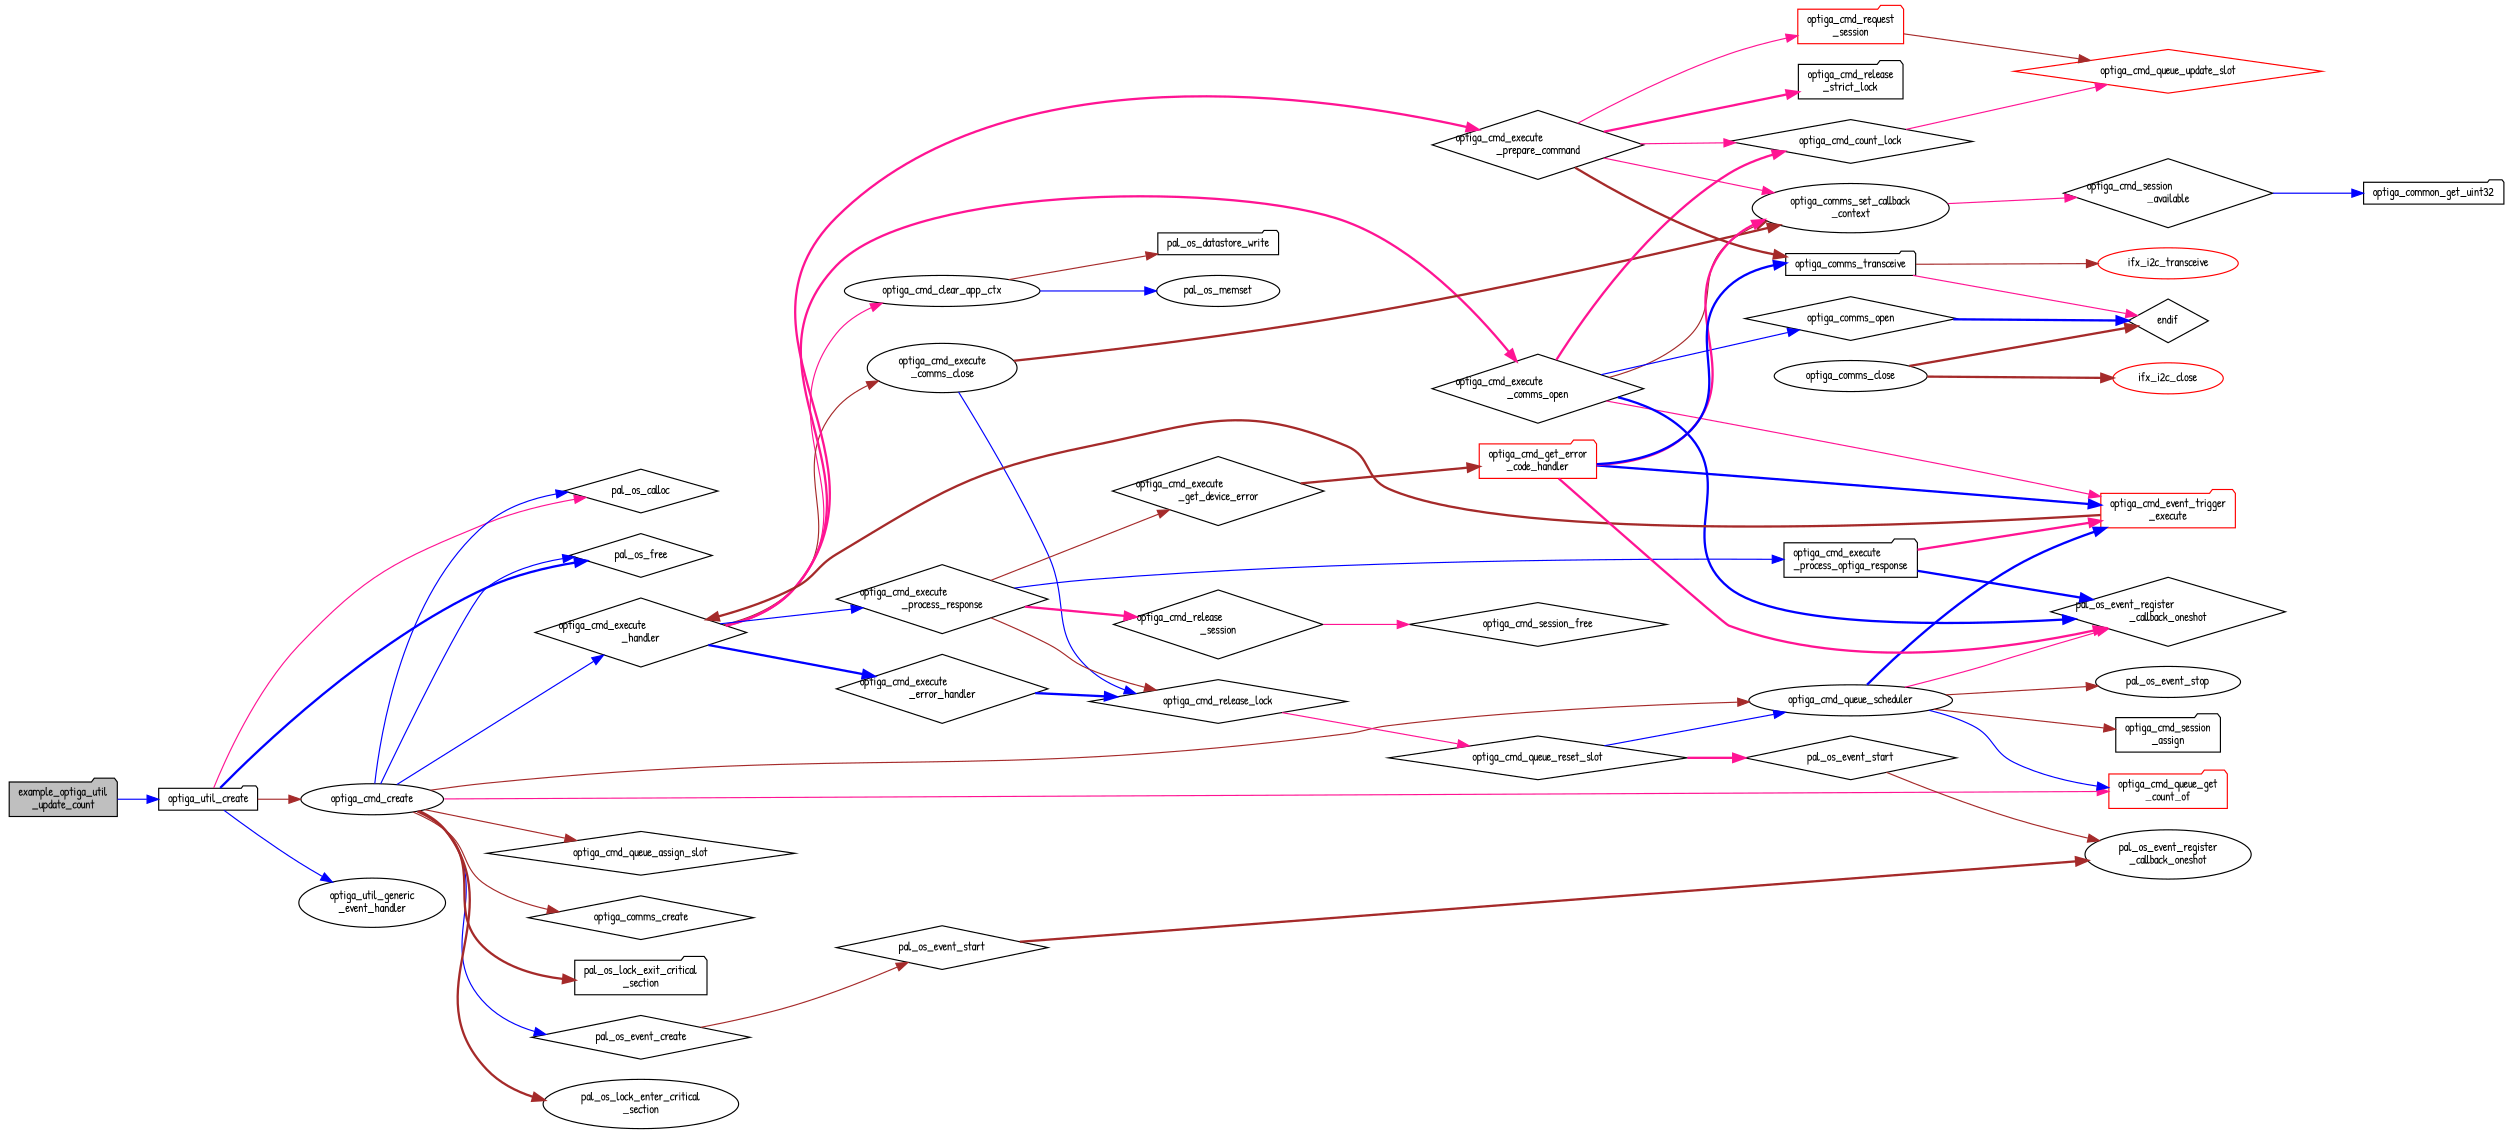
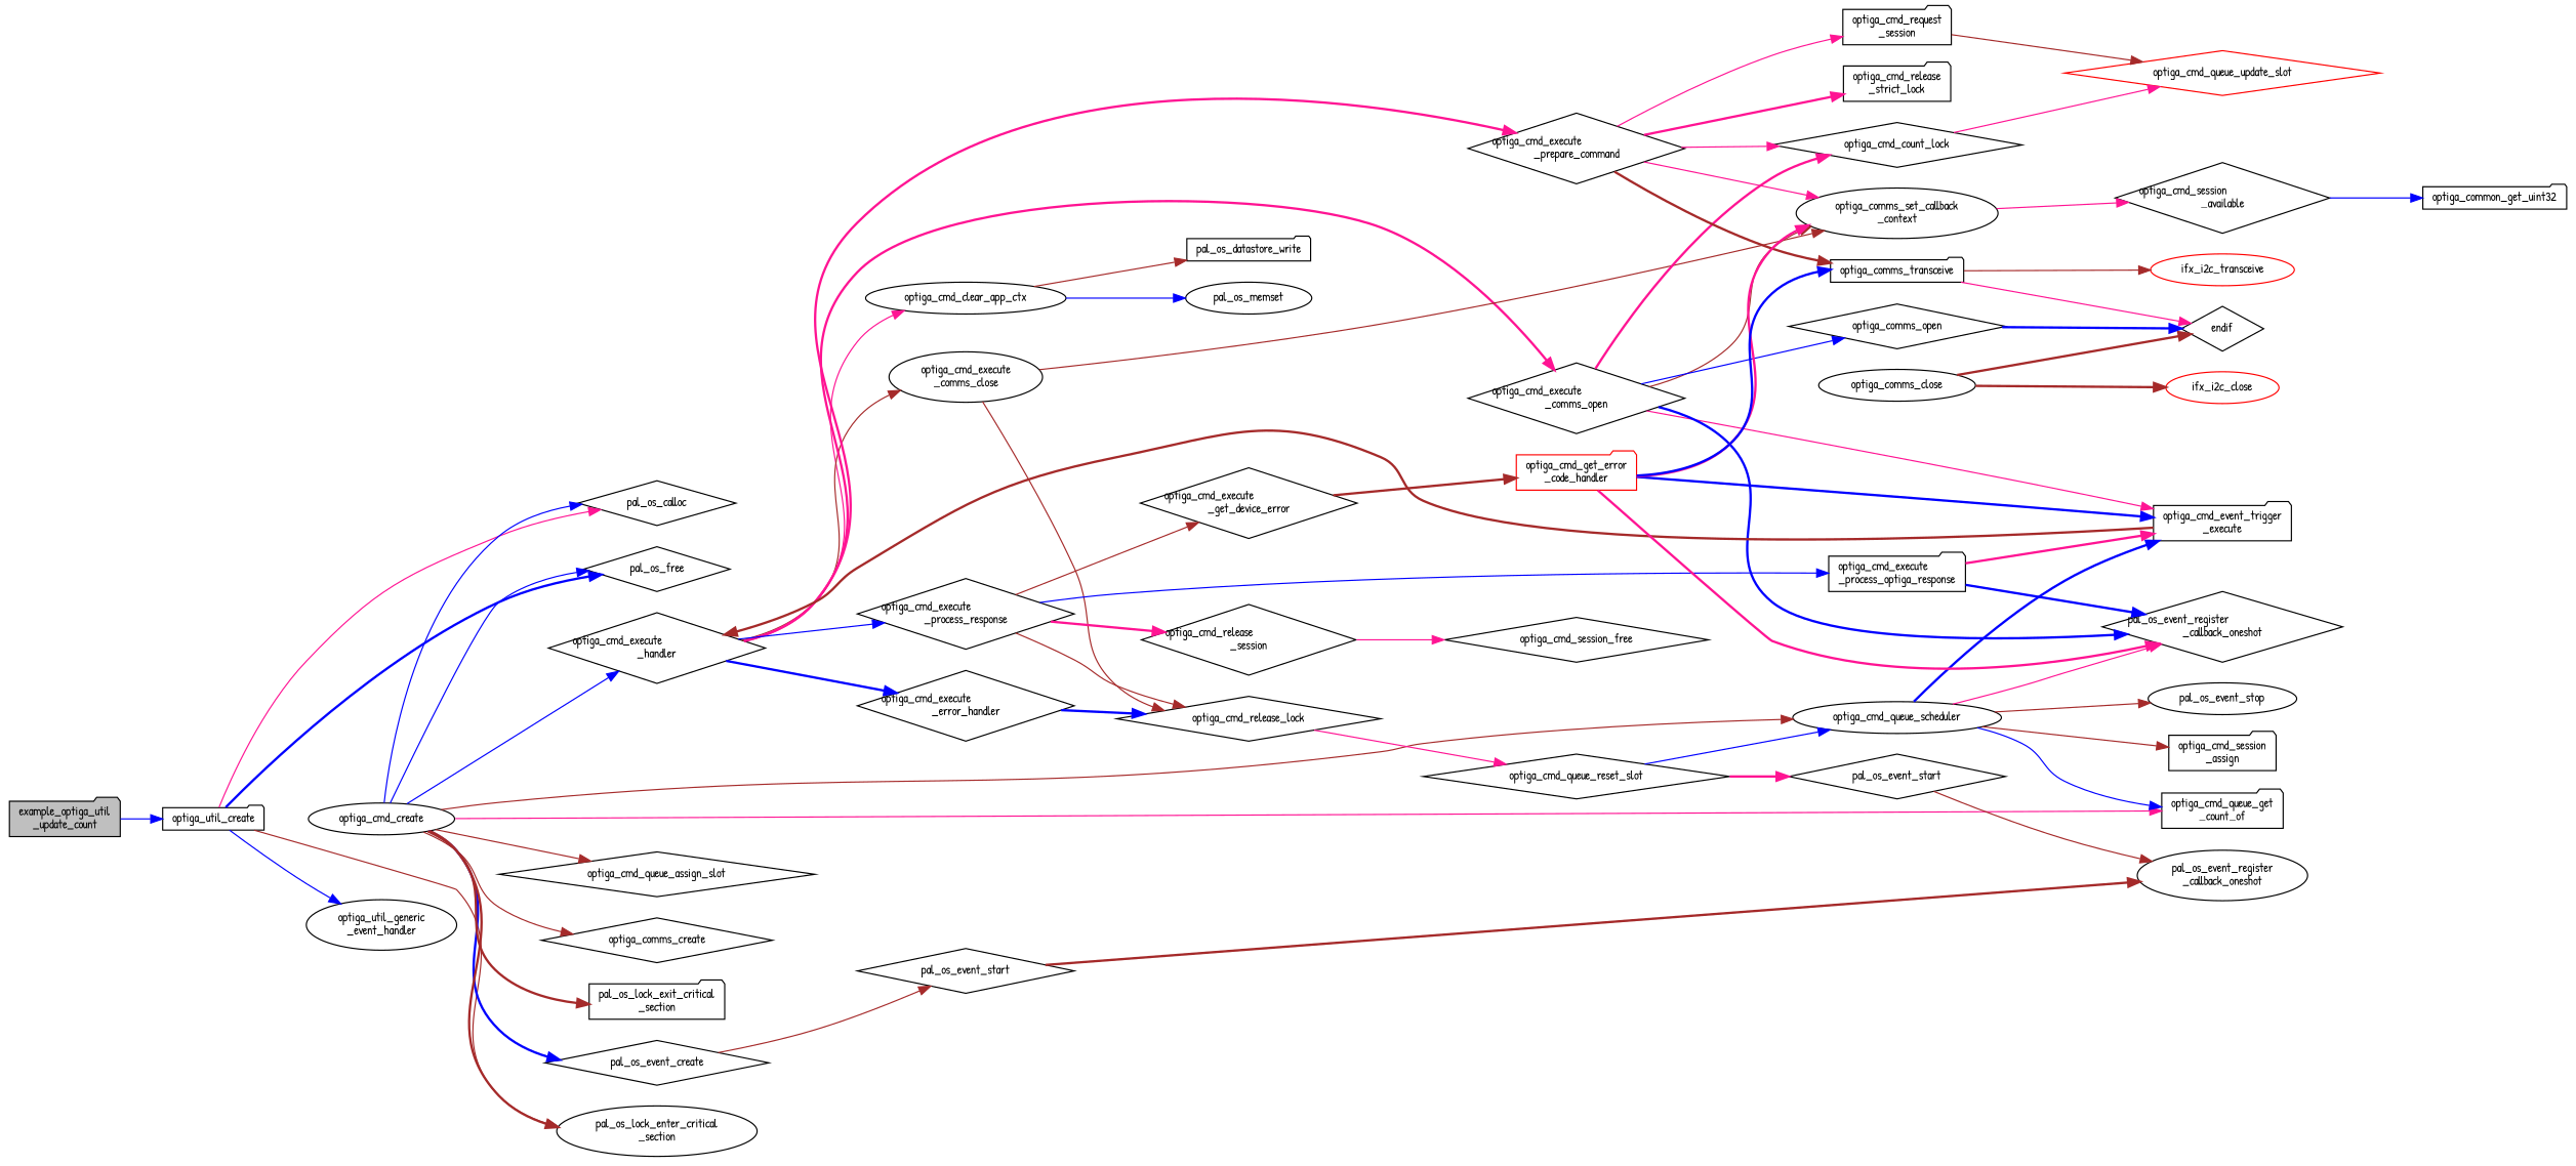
  digraph {
    fontname="Patrick Hand"
    rankdir=LR
    node [color=black fillcolor=white fontname="Patrick Hand" fontsize=10 shape=diamond style=filled]
    edge [color=brown fontname="Patrick Hand" fontsize=10 labelfontname=Helvetica labelfontsize=10 style=solid]
    n1 [fillcolor=grey75 fontcolor=black height=0.2 label="example_optiga_util\l_update_count" shape=folder width=0.4]
    n2 [height=0.2 label=optiga_util_create shape=folder width=0.4]
    n3 [height=0.2 label=optiga_cmd_create shape=ellipse width=0.4]
    n4 [height=0.2 label=pal_os_calloc width=0.4]
    n5 [height=0.2 label=pal_os_free width=0.4]
    n6 [height=0.2 label="optiga_util_generic\l_event_handler" shape=ellipse width=0.4]
    n7 [height=0.2 label="optiga_cmd_execute\l_handler" width=0.4]
    n8 [height=0.2 label=optiga_cmd_queue_scheduler shape=ellipse width=0.4]
-   n9 [color=red height=0.2 label="optiga_cmd_queue_get\l_count_of" shape=folder width=0.4]
+   n9 [height=0.2 label="optiga_cmd_queue_get\l_count_of" shape=folder width=0.4]
    n10 [height=0.2 label=optiga_cmd_queue_assign_slot width=0.4]
    n11 [height=0.2 label=optiga_comms_create width=0.4]
    n12 [height=0.2 label=pal_os_event_create width=0.4]
    n13 [height=0.2 label="pal_os_lock_enter_critical\l_section" shape=ellipse width=0.4]
    n14 [height=0.2 label="pal_os_lock_exit_critical\l_section" shape=folder width=0.4]
    n15 [height=0.2 label=optiga_cmd_clear_app_ctx shape=ellipse width=0.4]
    n16 [height=0.2 label="optiga_cmd_execute\l_comms_close" shape=ellipse width=0.4]
    n17 [height=0.2 label="optiga_cmd_execute\l_comms_open" width=0.4]
    n18 [height=0.2 label="optiga_cmd_execute\l_error_handler" width=0.4]
    n19 [height=0.2 label="optiga_cmd_execute\l_prepare_command" width=0.4]
    n20 [height=0.2 label="optiga_cmd_execute\l_process_response" width=0.4]
-   n21 [color=red height=0.2 label="optiga_cmd_event_trigger\l_execute" shape=folder width=0.4]
+   n21 [height=0.2 label="optiga_cmd_event_trigger\l_execute" shape=folder width=0.4]
    n22 [height=0.2 label="optiga_cmd_session\l_assign" shape=folder width=0.4]
    n23 [height=0.2 label="pal_os_event_register\l_callback_oneshot" width=0.4]
    n24 [height=0.2 label=pal_os_event_stop shape=ellipse width=0.4]
    n25 [height=0.2 label=pal_os_event_start width=0.4]
    n26 [height=0.2 label=pal_os_datastore_write shape=folder width=0.4]
    n27 [height=0.2 label=pal_os_memset shape=ellipse width=0.4]
    n28 [height=0.2 label=optiga_cmd_release_lock width=0.4]
    n29 [height=0.2 label="optiga_comms_set_callback\l_context" shape=ellipse width=0.4]
    n30 [height=0.2 label=optiga_cmd_count_lock width=0.4]
    n31 [height=0.2 label=optiga_comms_open width=0.4]
    n32 [height=0.2 label="optiga_cmd_release\l_strict_lock" shape=folder width=0.4]
-   n33 [color=red height=0.2 label="optiga_cmd_request\l_session" shape=folder width=0.4]
+   n33 [height=0.2 label="optiga_cmd_request\l_session" shape=folder width=0.4]
    n34 [height=0.2 label=optiga_comms_transceive shape=folder width=0.4]
    n35 [height=0.2 label="optiga_cmd_execute\l_get_device_error" width=0.4]
    n36 [height=0.2 label="optiga_cmd_execute\l_process_optiga_response" shape=folder width=0.4]
    n37 [height=0.2 label="optiga_cmd_release\l_session" width=0.4]
    n38 [height=0.2 label=optiga_cmd_queue_reset_slot width=0.4]
    n39 [height=0.2 label=optiga_comms_close shape=ellipse width=0.4]
    n40 [height=0.2 label=endif width=0.4]
    n41 [color=red height=0.2 label=ifx_i2c_close shape=ellipse width=0.4]
    n42 [height=0.2 label="optiga_cmd_session\l_available" width=0.4]
    n43 [height=0.2 label=pal_os_event_start width=0.4]
    n44 [height=0.2 label="pal_os_event_register\l_callback_oneshot" shape=ellipse width=0.4]
    n45 [height=0.2 label=optiga_common_get_uint32 shape=folder width=0.4]
    n46 [color=red height=0.2 label=optiga_cmd_queue_update_slot width=0.4]
    n47 [color=red height=0.2 label=ifx_i2c_transceive shape=ellipse width=0.4]
    n48 [color=red height=0.2 label="optiga_cmd_get_error\l_code_handler" shape=folder width=0.4]
    n49 [height=0.2 label=optiga_cmd_session_free width=0.4]
    n1 -> n2 [color=blue]
-   n2 -> n3
+   n2 -> n13
    n2 -> n4 [color=deeppink]
    n2 -> n5 [color=blue style=bold]
    n2 -> n6 [color=blue]
    n3 -> n4 [color=blue]
    n3 -> n5 [color=blue]
    n3 -> n7 [color=blue]
    n3 -> n8
    n3 -> n9 [color=deeppink]
    n3 -> n10
    n3 -> n11
-   n3 -> n12 [color=blue]
+   n3 -> n12 [color=blue style=bold]
    n3 -> n13 [style=bold]
    n3 -> n14 [style=bold]
    n7 -> n15 [color=deeppink]
    n7 -> n16
    n7 -> n17 [color=deeppink style=bold]
    n7 -> n18 [color=blue style=bold]
    n7 -> n19 [color=deeppink style=bold]
    n7 -> n20 [color=blue]
    n8 -> n9 [color=blue]
    n8 -> n21 [color=blue style=bold]
    n8 -> n22
    n8 -> n23 [color=deeppink]
    n8 -> n24
    n12 -> n25
    n15 -> n26
    n15 -> n27 [color=blue]
-   n16 -> n28 [color=blue]
-   n16 -> n29 [style=bold]
+   n16 -> n28
+   n16 -> n29
    n17 -> n21 [color=deeppink]
    n17 -> n23 [color=blue style=bold]
    n17 -> n29
    n17 -> n30 [color=deeppink style=bold]
    n17 -> n31 [color=blue]
    n18 -> n28 [color=blue style=bold]
    n19 -> n29 [color=deeppink]
    n19 -> n30 [color=deeppink]
    n19 -> n32 [color=deeppink style=bold]
    n19 -> n33 [color=deeppink]
    n19 -> n34 [style=bold]
    n20 -> n28
    n20 -> n35
    n20 -> n36 [color=blue]
    n20 -> n37 [color=deeppink style=bold]
    n21 -> n7 [style=bold]
    n25 -> n44 [style=bold]
    n28 -> n38 [color=deeppink]
    n29 -> n42 [color=deeppink]
    n30 -> n46 [color=deeppink]
    n31 -> n40 [color=blue style=bold]
    n33 -> n46
    n34 -> n40 [color=deeppink]
    n34 -> n47
    n35 -> n48 [style=bold]
    n36 -> n21 [color=deeppink style=bold]
    n36 -> n23 [color=blue style=bold]
    n37 -> n49 [color=deeppink]
    n38 -> n8 [color=blue]
    n38 -> n43 [color=deeppink style=bold]
    n39 -> n40 [style=bold]
    n39 -> n41 [style=bold]
    n42 -> n45 [color=blue]
    n43 -> n44
    n48 -> n21 [color=blue style=bold]
    n48 -> n23 [color=deeppink style=bold]
    n48 -> n29 [color=deeppink style=bold]
    n48 -> n34 [color=blue style=bold]
  }
